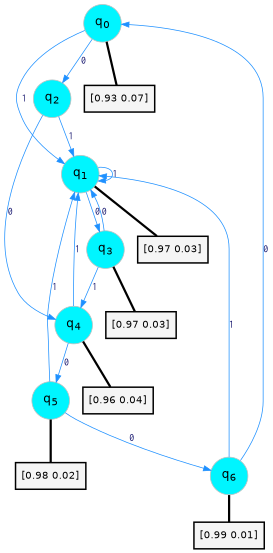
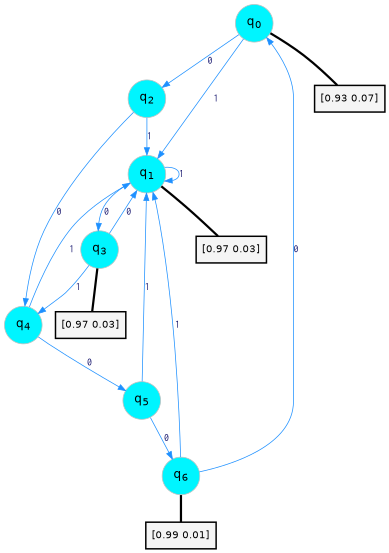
  digraph {
    rankdir=TD
    node [color=gray fillcolor=turquoise1 fontcolor=black fontname=Helvetica fontsize=16 fontweight=bold shape=circle style=filled]
    edge [arrowsize=1 color=dodgerblue1 fontcolor=midnightblue fontname=courier fontweight=bold penwidth=1 style=solid weight=20]
    n1 [label=<q<SUB>0</SUB>>]
    n2 [label=<q<SUB>1</SUB>>]
    n3 [label=<q<SUB>2</SUB>>]
    n4 [color=black fillcolor=whitesmoke fontsize=14 label="[0.93 0.07]" penwidth=2 shape=box]
    n5 [label=<q<SUB>3</SUB>>]
    n6 [color=black fillcolor=whitesmoke fontsize=14 label="[0.97 0.03]" penwidth=2 shape=box]
    n7 [label=<q<SUB>4</SUB>>]
    n8 [color=black fillcolor=whitesmoke fontsize=14 label="[0.97 0.03]" penwidth=2 shape=box]
    n9 [label=<q<SUB>5</SUB>>]
-   n10 [color=black fillcolor=whitesmoke fontsize=14 label="[0.96 0.04]" penwidth=2 shape=box]
    n11 [label=<q<SUB>6</SUB>>]
-   n12 [color=black fillcolor=whitesmoke fontsize=14 label="[0.98 0.02]" penwidth=2 shape=box]
    n13 [color=black fillcolor=whitesmoke fontsize=14 label="[0.99 0.01]" penwidth=2 shape=box]
    n1 -> n2 [label=1]
    n1 -> n3 [label=0]
    n1 -> n4 [arrowhead=none color=black penwidth=3]
    n2 -> n2 [label=1]
    n2 -> n5 [label=0]
    n2 -> n6 [arrowhead=none color=black penwidth=3]
    n3 -> n2 [label=1]
    n3 -> n7 [label=0]
    n5 -> n2 [label=0]
    n5 -> n7 [label=1]
    n5 -> n8 [arrowhead=none color=black penwidth=3]
    n7 -> n2 [label=1]
    n7 -> n9 [label=0]
-   n7 -> n10 [arrowhead=none color=black penwidth=3]
    n9 -> n2 [label=1]
    n9 -> n11 [label=0]
-   n9 -> n12 [arrowhead=none color=black penwidth=3]
    n11 -> n1 [label=0]
    n11 -> n2 [label=1]
    n11 -> n13 [arrowhead=none color=black penwidth=3]
  }
